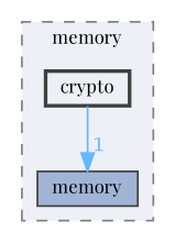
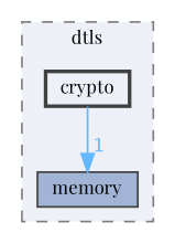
  digraph {
    compound=true
    fontname="Playfair Display"
    node [color=grey25 fontname="Playfair Display" fontsize=10 shape=box]
    n1 [fillcolor="#a2b4d6" height=0.2 label=memory style=filled width=0.4]
    n2 [fillcolor="#edf0f7" height=0.2 label=crypto style="filled,bold" width=0.4]
    subgraph cluster_1 {
      bgcolor="#edf0f7"
      fontsize=10
-     label=memory
+     label=dtls
      pencolor=grey50
      style="filled,dashed"
      n1
      n2
    }
    n2 -> n1 [color=steelblue1 fontcolor=steelblue1 fontname="Playfair Display" fontsize=10 headlabel=1 labeldistance=1.5 labelfontname=Helvetica labelfontsize=10]
  }
